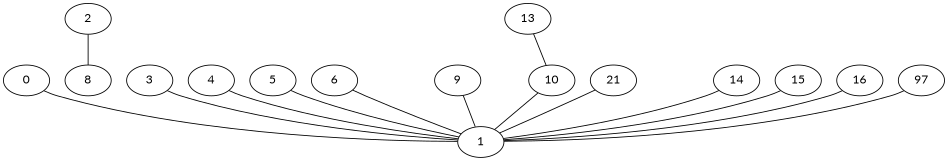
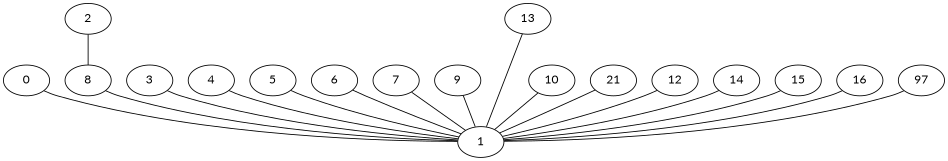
  graph {
    fontname=Lato
    node [fontname=Lato]
    edge [fontname=Lato]
    0
    1
    2
    8
    3
    4
    5
    6
+   7
    9
    10
    n12 [label=21]
+   12
    13
    14
    15
    16
    n18 [label=97]
    0 -- 1
    2 -- 8
+   8 -- 1
    3 -- 1
    4 -- 1
    5 -- 1
    6 -- 1
+   7 -- 1
    9 -- 1
    10 -- 1
    n12 -- 1
-   13 -- 10
+   12 -- 1
+   13 -- 1
    14 -- 1
    15 -- 1
    16 -- 1
    n18 -- 1
  }
